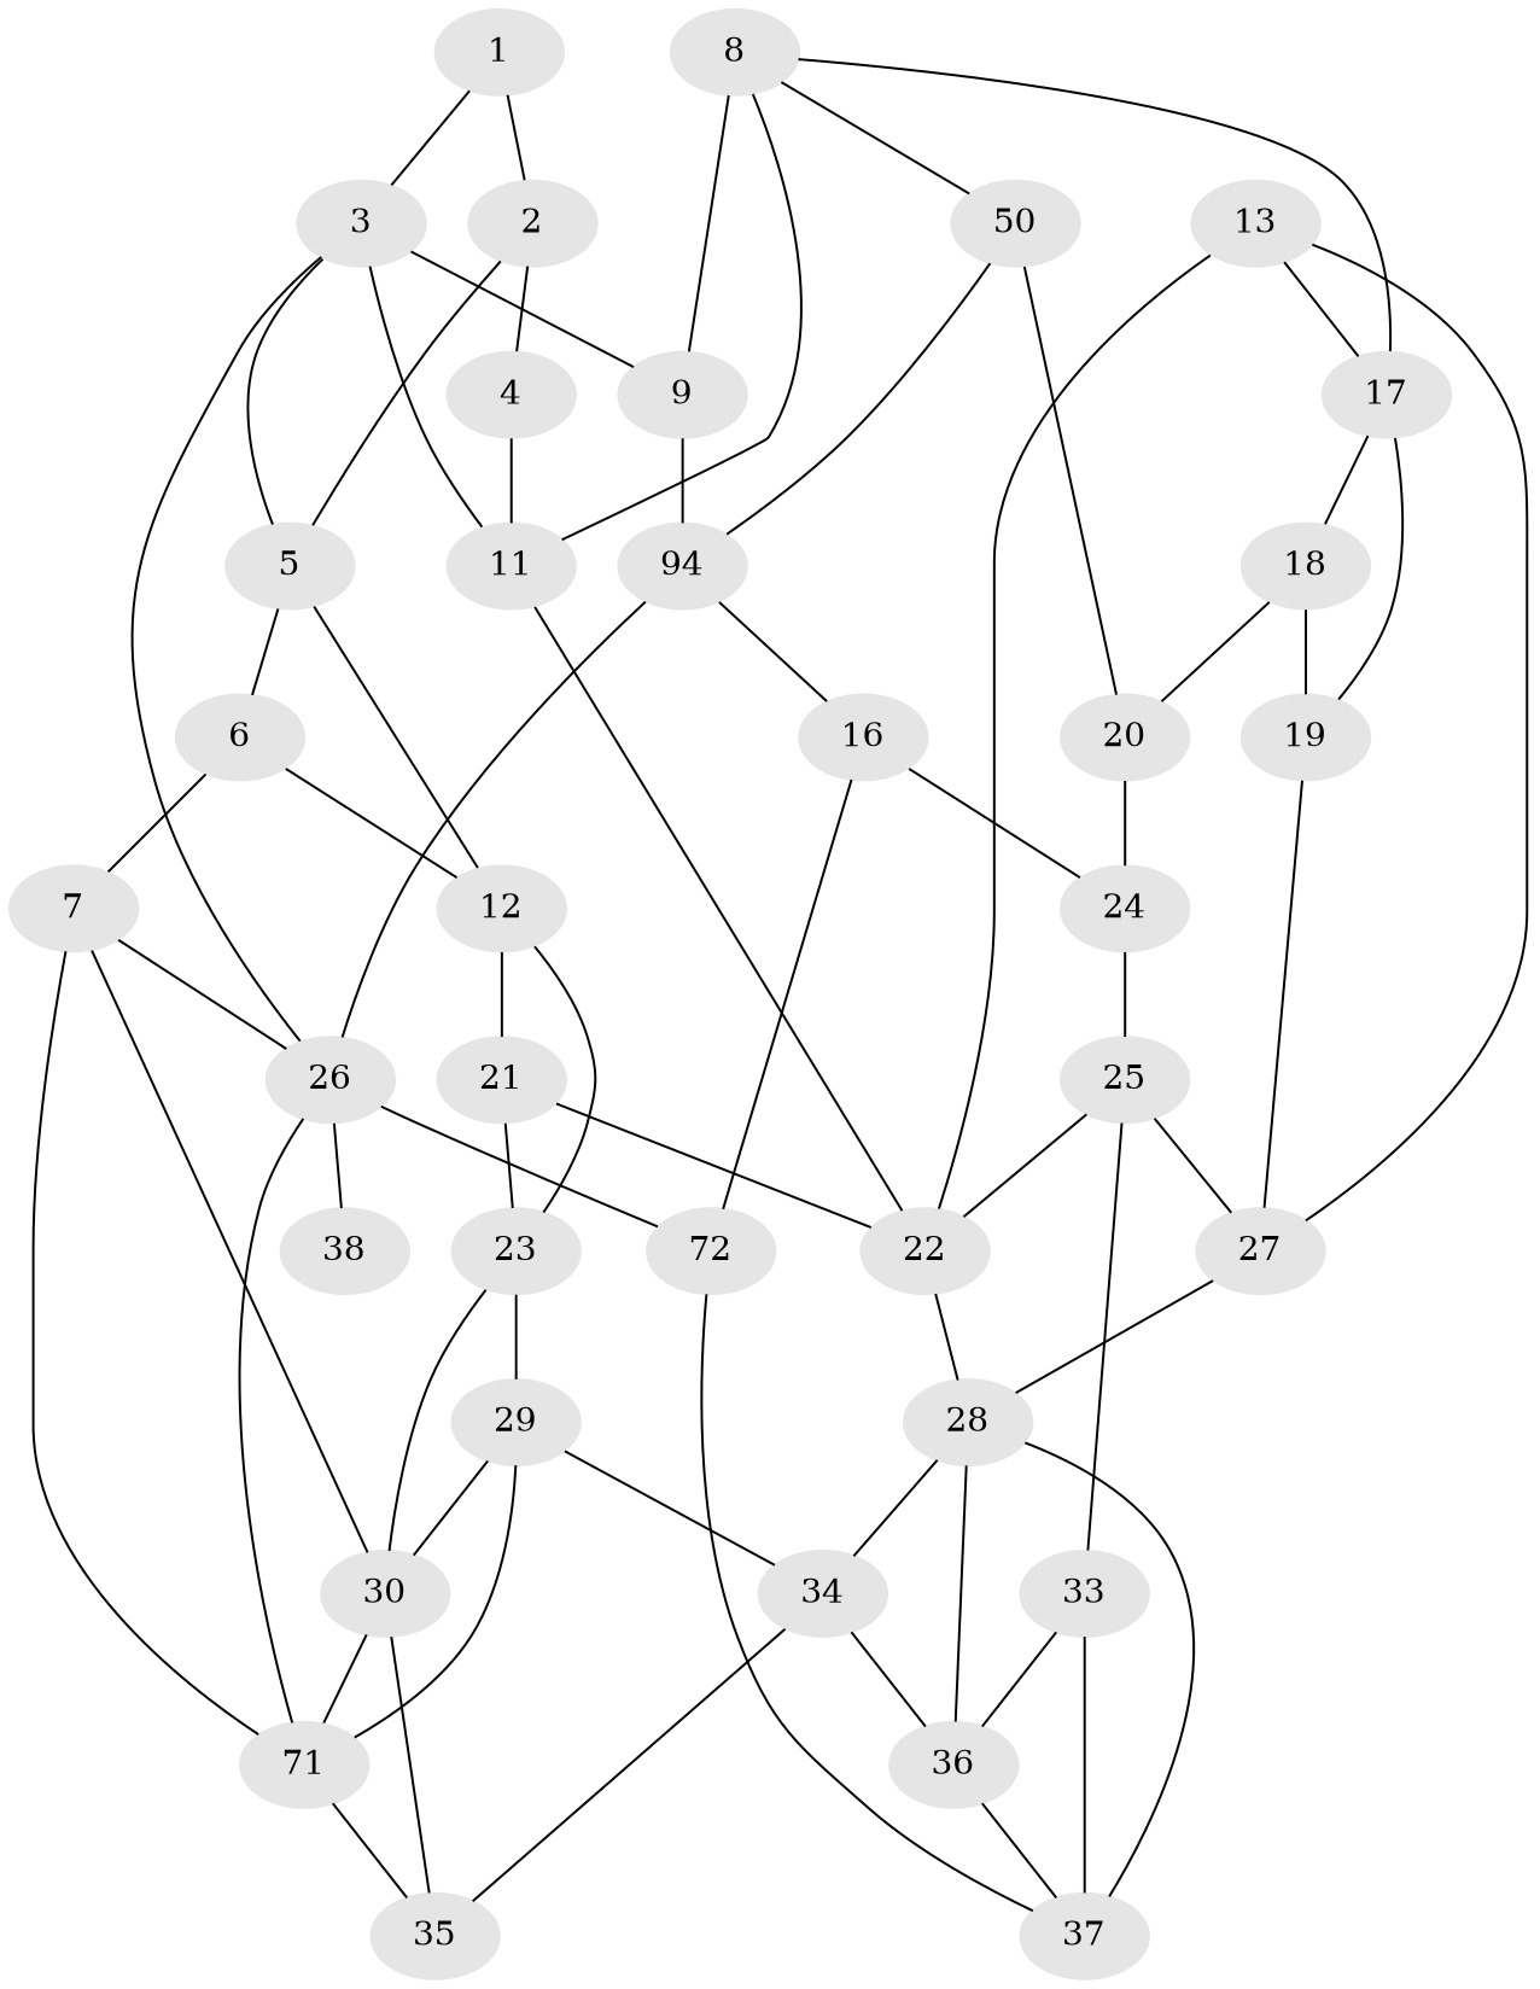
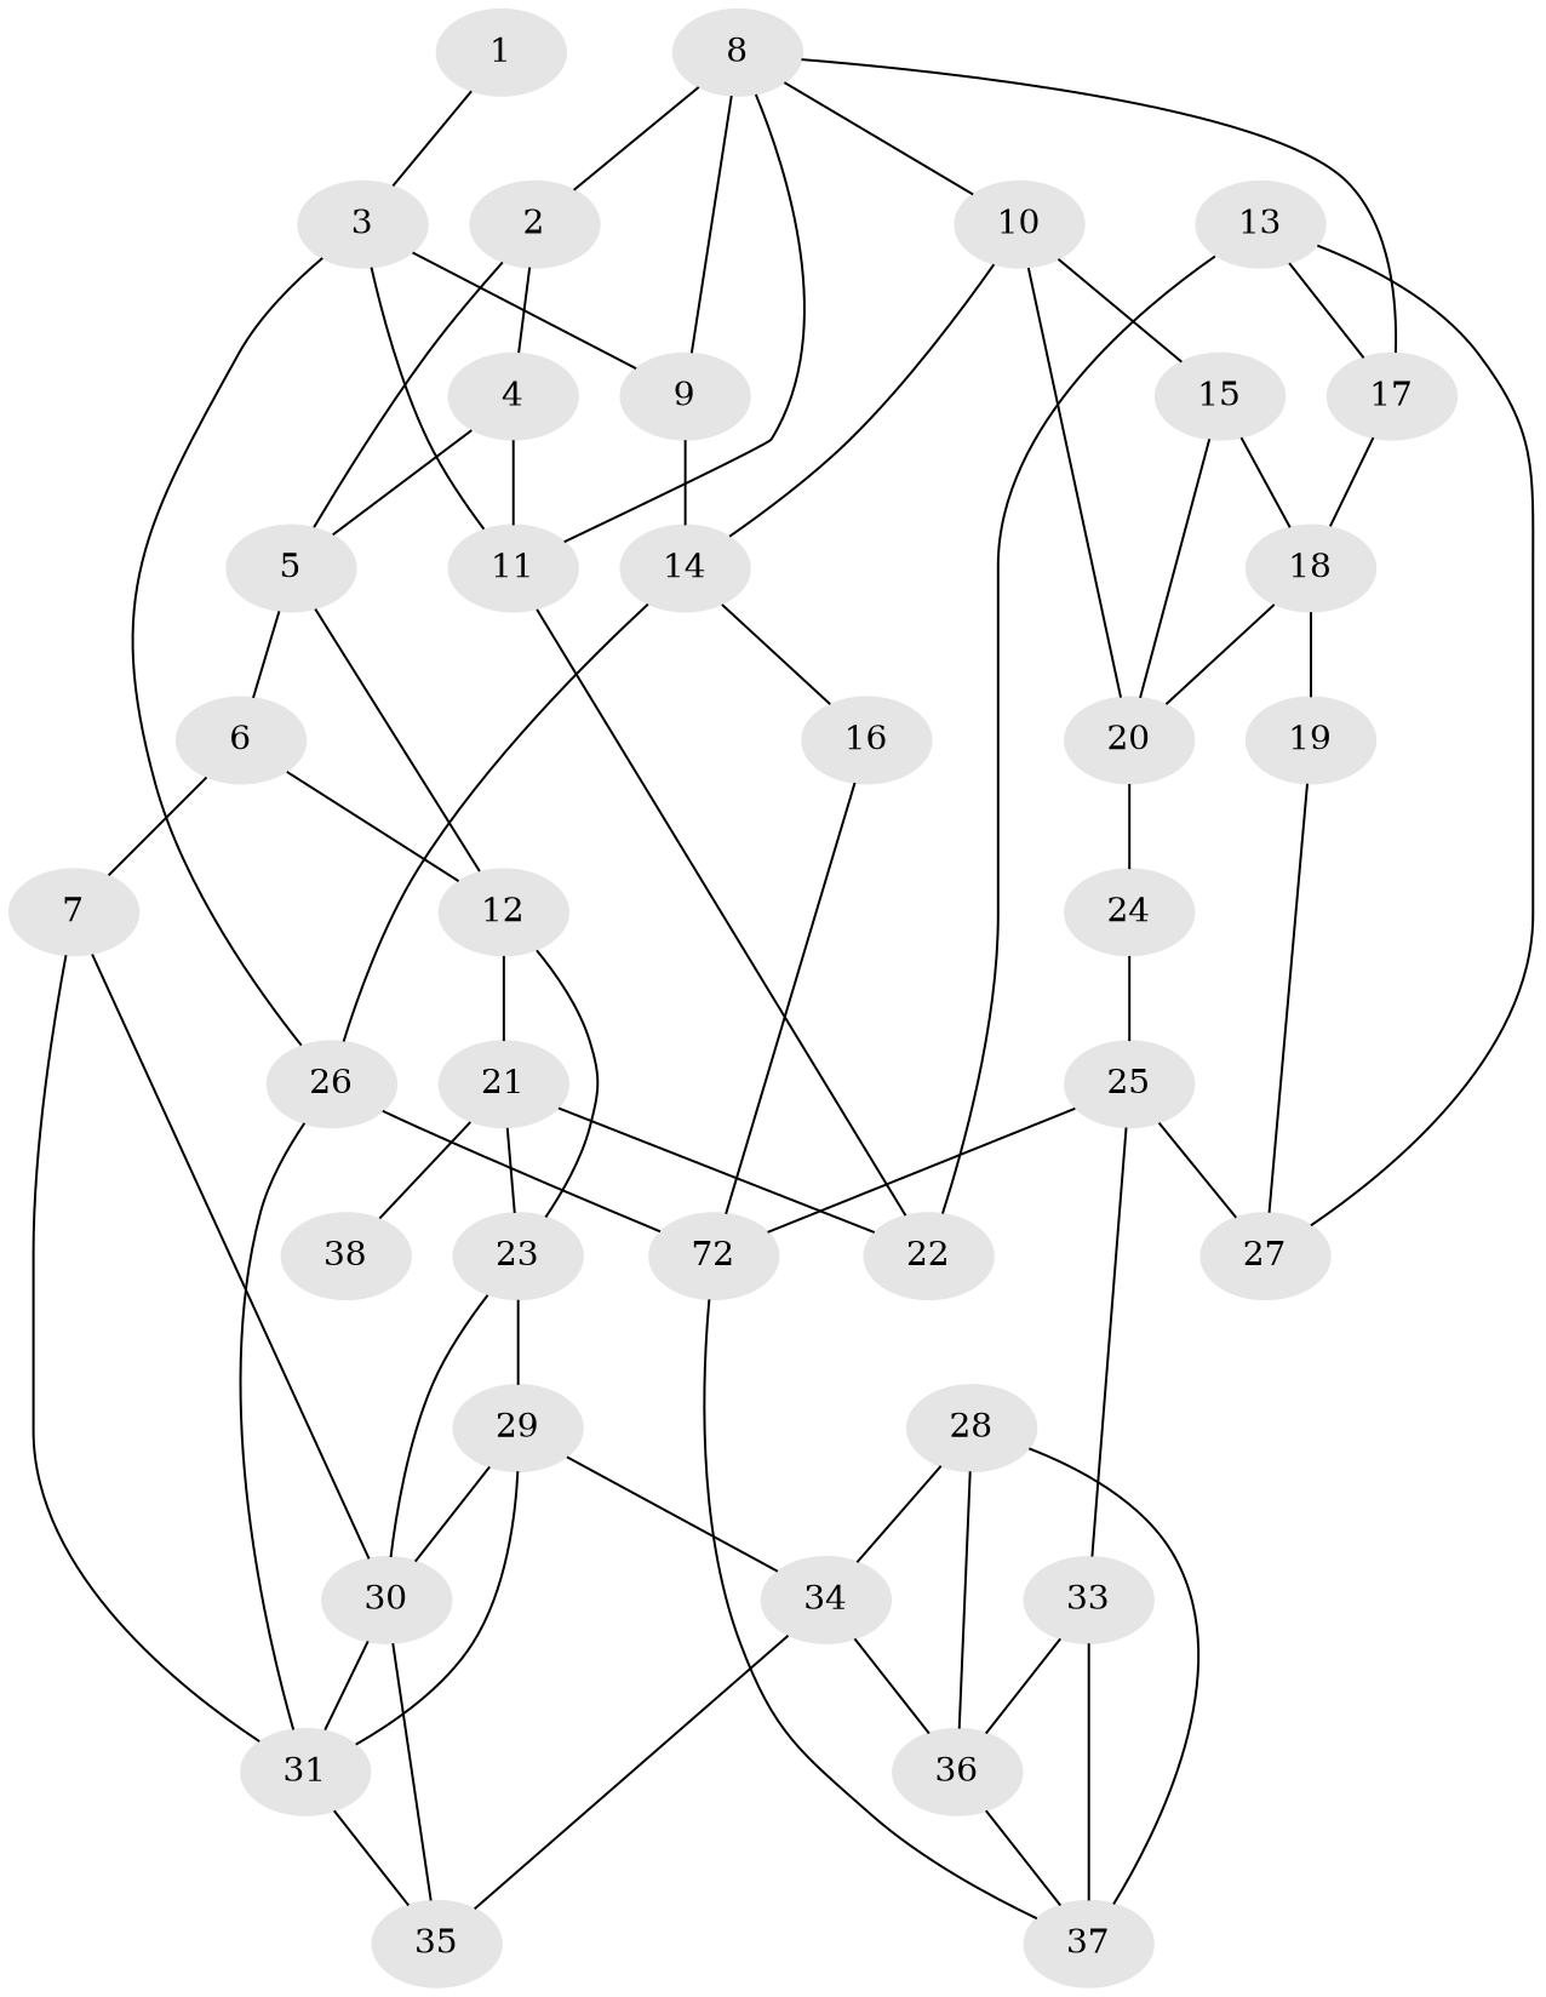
  graph {
    node [color=gray90 style=filled]
    edge [weight=1.0]
    1
    2
    3
    4
    5
    9
    11
    26
    6
    12
-   14 [label=94]
+   14
    22
-   31 [label=71]
+   31
    n14 [label=72]
    38
    7
    21
    23
    30
    35
    8
-   10 [label=50]
+   10
    17
+   15
    20
    18
    19
    16
    24
    28
    29
    13
    27
    25
    37
    34
    36
    33
-   1 -- 2 [weight=2.0]
+   8 -- 2 [weight=2.0]
    1 -- 3 [weight=2.0]
    2 -- 4
    2 -- 5
    3 -- 9
    3 -- 11
    3 -- 26
-   3 -- 5
+   4 -- 5
    4 -- 11
    5 -- 6
    5 -- 12
    9 -- 14 [weight=2.0]
    11 -- 22
    26 -- 31
    26 -- n14
-   26 -- 38
+   21 -- 38
    6 -- 12
    6 -- 7 [weight=2.0]
    12 -- 21
    12 -- 23
    14 -- 26
    14 -- 16
-   22 -- 28
    31 -- 35
    n14 -- 37
-   7 -- 26
    7 -- 31
    7 -- 30
    21 -- 22 [weight=2.0]
    21 -- 23
    23 -- 30
    23 -- 29
    30 -- 31
    30 -- 35
    8 -- 9
    8 -- 11
    8 -- 10
    8 -- 17
    10 -- 14
+   10 -- 15
    10 -- 20
    17 -- 18
-   17 -- 19
+   15 -- 20
+   15 -- 18
    20 -- 24 [weight=2.0]
    18 -- 20
    18 -- 19
    19 -- 27
    16 -- n14
-   16 -- 24
    24 -- 25
    28 -- 34
    28 -- 36
    29 -- 31
    29 -- 30
    29 -- 34
    13 -- 22
    13 -- 17
    13 -- 27
-   27 -- 28
-   25 -- 22
+   25 -- n14
    25 -- 27
    25 -- 33
    37 -- 28 [weight=2.0]
    34 -- 35
    34 -- 36
    36 -- 37
    33 -- 37 [weight=2.0]
    33 -- 36
  }
